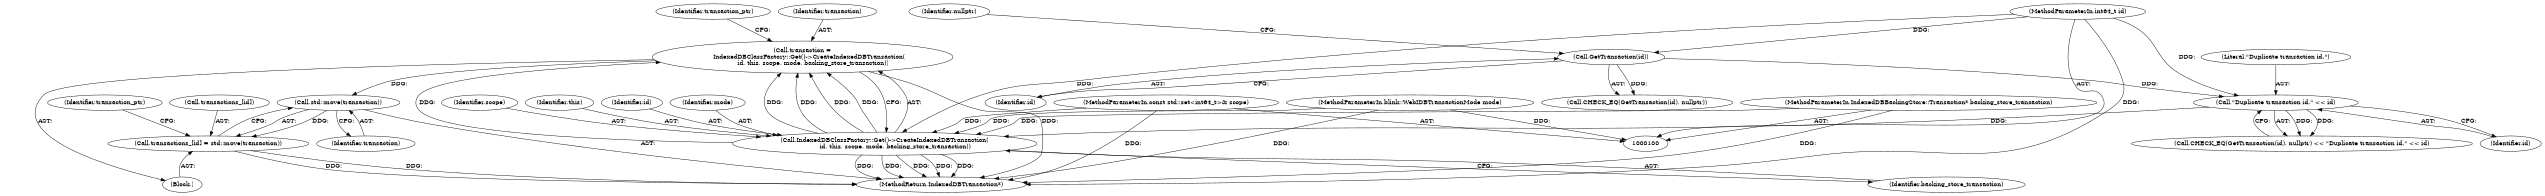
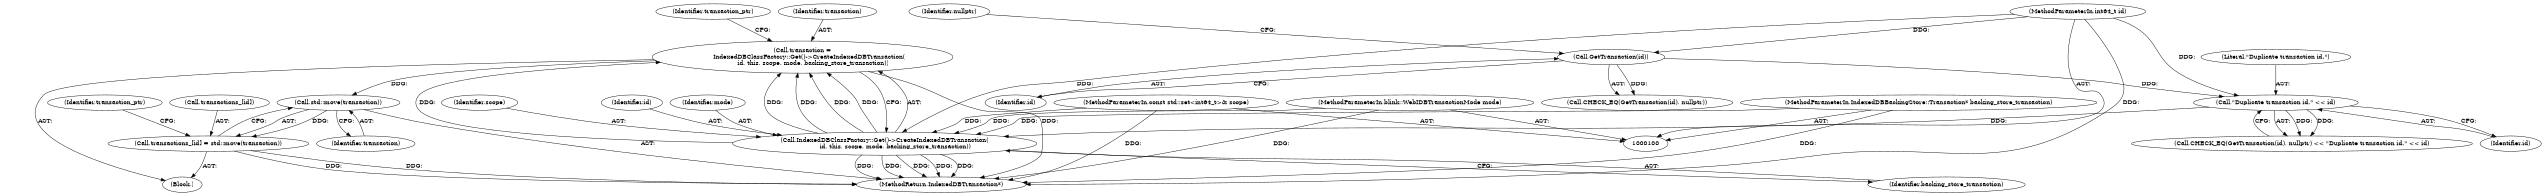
  digraph {
    fontname="DejaVu Serif"
    node [fontname="DejaVu Serif"]
    edge [fontname="DejaVu Serif"]
    n1 [label="(Call,std::move(transaction))"]
    n2 [label="(Call,transactions_[id] = std::move(transaction))"]
    n3 [label="(MethodReturn,IndexedDBTransaction*)"]
    n4 [label="(Identifier,transaction)"]
    n5 [label="(Block,)"]
    n6 [label="(Call,transaction =\n       IndexedDBClassFactory::Get()->CreateIndexedDBTransaction(\n           id, this, scope, mode, backing_store_transaction))"]
    n7 [label="(Call,IndexedDBClassFactory::Get()->CreateIndexedDBTransaction(\n           id, this, scope, mode, backing_store_transaction))"]
    n8 [label="(Identifier,backing_store_transaction)"]
    n9 [label="(Call,\"Duplicate transaction id.\" << id)"]
    n10 [label="(Identifier,id)"]
    n11 [label="(Call,CHECK_EQ(GetTransaction(id), nullptr) << \"Duplicate transaction id.\" << id)"]
    n12 [label="(Call,GetTransaction(id))"]
    n13 [label="(Identifier,id)"]
    n14 [label="(Call,CHECK_EQ(GetTransaction(id), nullptr))"]
    n15 [label="(MethodParameterIn,int64_t id)"]
    1000100
    n17 [label="(MethodParameterIn,const std::set<int64_t>& scope)"]
    n18 [label="(MethodParameterIn,blink::WebIDBTransactionMode mode)"]
    n19 [label="(MethodParameterIn,IndexedDBBackingStore::Transaction* backing_store_transaction)"]
    n20 [label="(Call,transactions_[id])"]
    n21 [label="(Identifier,nullptr)"]
    n22 [label="(Identifier,scope)"]
-   n23 [label="(Identifier,this)"]
    n24 [label="(Identifier,id)"]
    n25 [label="(Identifier,transaction_ptr)"]
    n26 [label="(Literal,\"Duplicate transaction id.\")"]
    n27 [label="(Identifier,transaction)"]
    n28 [label="(Identifier,transaction_ptr)"]
    n29 [label="(Identifier,mode)"]
    n1 -> n2 [label="AST: "]
    n1 -> n2 [label="DDG: "]
    n1 -> n3 [label="AST: "]
    n1 -> n4 [label="CFG: "]
    n2 -> n1 [label="CFG: "]
    n2 -> n3 [label="DDG: "]
    n2 -> n3 [label="DDG: "]
-   n5 -> n2 [label="AST: "]
+   n2 -> n5 [label="AST: "]
    n4 -> n1 [label="AST: "]
    n6 -> n1 [label="DDG: "]
    n6 -> n3 [label="DDG: "]
    n6 -> n5 [label="AST: "]
    n6 -> n7 [label="CFG: "]
    n7 -> n3 [label="DDG: "]
    n7 -> n3 [label="DDG: "]
    n7 -> n3 [label="DDG: "]
    n7 -> n3 [label="DDG: "]
    n7 -> n3 [label="DDG: "]
    n7 -> n6 [label="AST: "]
    n7 -> n6 [label="DDG: "]
    n7 -> n6 [label="DDG: "]
    n7 -> n6 [label="DDG: "]
    n7 -> n6 [label="DDG: "]
    n7 -> n6 [label="DDG: "]
    n7 -> n8 [label="CFG: "]
    n8 -> n7 [label="AST: "]
    n9 -> n7 [label="DDG: "]
    n9 -> n10 [label="CFG: "]
    n9 -> n11 [label="AST: "]
    n9 -> n11 [label="DDG: "]
    n9 -> n11 [label="DDG: "]
    n10 -> n9 [label="AST: "]
    n11 -> n9 [label="CFG: "]
    n12 -> n9 [label="DDG: "]
    n12 -> n13 [label="CFG: "]
    n12 -> n14 [label="AST: "]
    n12 -> n14 [label="DDG: "]
    n13 -> n12 [label="AST: "]
    n15 -> n3 [label="DDG: "]
    n15 -> n7 [label="DDG: "]
    n15 -> n9 [label="DDG: "]
    n15 -> n12 [label="DDG: "]
    n15 -> 1000100 [label="AST: "]
    n17 -> n3 [label="DDG: "]
    n17 -> n7 [label="DDG: "]
    n17 -> 1000100 [label="AST: "]
    n18 -> n3 [label="DDG: "]
    n18 -> n7 [label="DDG: "]
-   n18 -> 1000100 [label="DDG: "]
+   n18 -> 1000100 [label="AST: "]
    n19 -> n3 [label="DDG: "]
    n19 -> n7 [label="DDG: "]
    n19 -> 1000100 [label="AST: "]
    n20 -> n2 [label="AST: "]
    n21 -> n12 [label="CFG: "]
    n22 -> n7 [label="AST: "]
-   n23 -> n7 [label="AST: "]
    n24 -> n7 [label="AST: "]
    n25 -> n6 [label="CFG: "]
    n26 -> n9 [label="AST: "]
    n27 -> n6 [label="AST: "]
    n28 -> n2 [label="CFG: "]
    n29 -> n7 [label="AST: "]
  }
